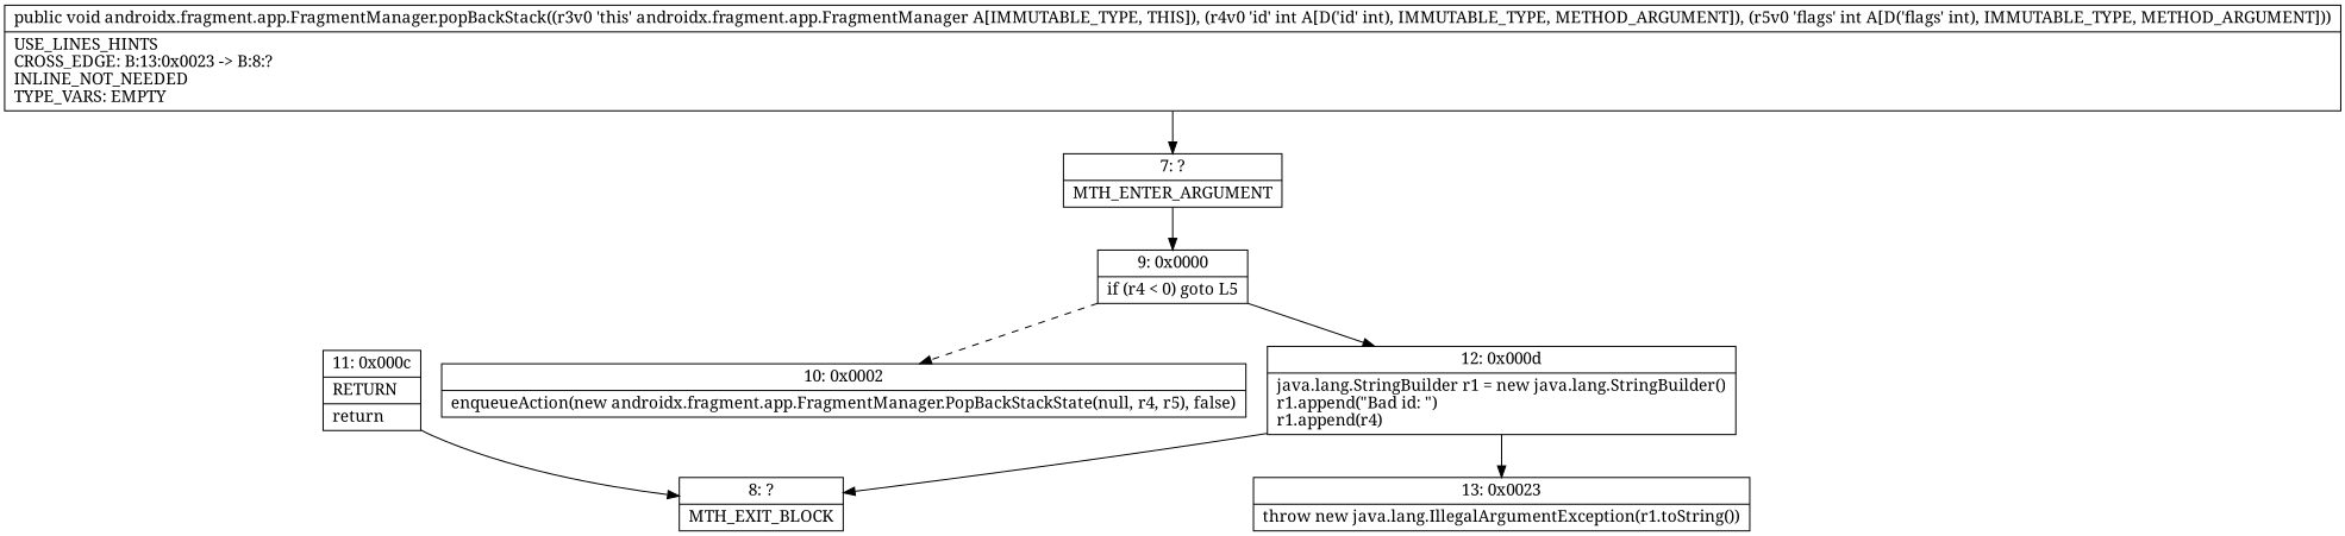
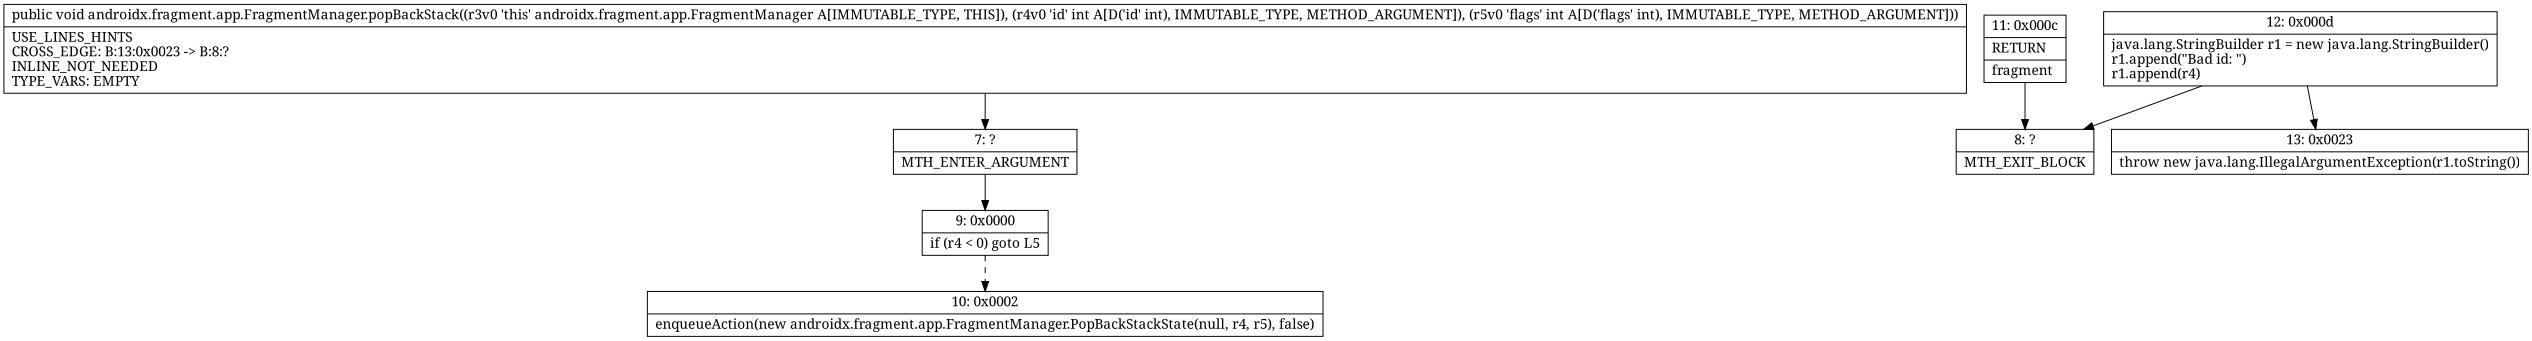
  digraph {
    fontname="Noto Serif"
    node [fontname="Noto Serif" shape=record]
    edge [fontname="Noto Serif"]
    n1 [label="{7\:\ ?|MTH_ENTER_ARGUMENT\l}"]
    n2 [label="{9\:\ 0x0000|if (r4 \< 0) goto L5\l}"]
    n3 [label="{10\:\ 0x0002|enqueueAction(new androidx.fragment.app.FragmentManager.PopBackStackState(null, r4, r5), false)\l}"]
    n4 [label="{12\:\ 0x000d|java.lang.StringBuilder r1 = new java.lang.StringBuilder()\lr1.append(\"Bad id: \")\lr1.append(r4)\l}"]
    n5 [label="{8\:\ ?|MTH_EXIT_BLOCK\l}"]
    n6 [label="{13\:\ 0x0023|throw new java.lang.IllegalArgumentException(r1.toString())\l}"]
-   n7 [label="{11\:\ 0x000c|RETURN\l|return\l}"]
+   n7 [label="{11\:\ 0x000c|RETURN\l|fragment\l}"]
    n8 [label="{public void androidx.fragment.app.FragmentManager.popBackStack((r3v0 'this' androidx.fragment.app.FragmentManager A[IMMUTABLE_TYPE, THIS]), (r4v0 'id' int A[D('id' int), IMMUTABLE_TYPE, METHOD_ARGUMENT]), (r5v0 'flags' int A[D('flags' int), IMMUTABLE_TYPE, METHOD_ARGUMENT]))  | USE_LINES_HINTS\lCROSS_EDGE: B:13:0x0023 \-\> B:8:?\lINLINE_NOT_NEEDED\lTYPE_VARS: EMPTY\l}"]
    n1 -> n2
    n2 -> n3 [style=dashed]
-   n2 -> n4
    n4 -> n5
    n4 -> n6
    n7 -> n5
    n8 -> n1
  }
